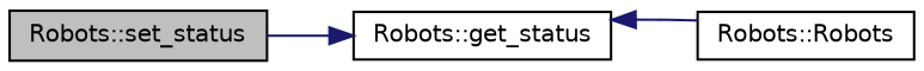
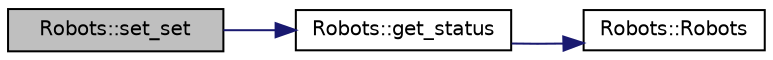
  digraph {
    rankdir=LR
    node [color=black fillcolor=white fontname=Helvetica fontsize=10 shape=record style=filled]
    edge [color=midnightblue fontname=Helvetica fontsize=10 labelfontname=Helvetica labelfontsize=10 style=solid]
-   n1 [fillcolor=grey75 fontcolor=black height=0.2 label="Robots::set_status" width=0.4]
+   n1 [fillcolor=grey75 fontcolor=black height=0.2 label="Robots::set_set" width=0.4]
    n2 [height=0.2 label="Robots::get_status" width=0.4]
    n3 [height=0.2 label="Robots::Robots" width=0.4]
    n1 -> n2
-   n3 -> n2
+   n2 -> n3
  }
